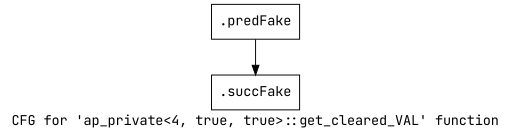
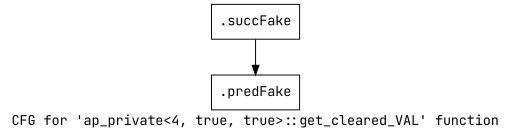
  digraph {
    label="CFG for 'ap_private\<4, true, true\>::get_cleared_VAL' function"
    fontname="JetBrains Mono"
    node [shape=record fontname="JetBrains Mono"]
    n1 [label="{.predFake}"]
    n2 [filename="/media/miguel/NewVolume/Linux/Xilinx/Vitis_HLS/2020.2/include/etc/ap_private.h" label="{.succFake}" linenumber=1456]
-   n1 -> n2 [execusionnum=0 filename="/media/miguel/NewVolume/Linux/Xilinx/Vitis_HLS/2020.2/include/etc/ap_private.h" fontname="JetBrains Mono"]
+   n2 -> n1 [execusionnum=0 filename="/media/miguel/NewVolume/Linux/Xilinx/Vitis_HLS/2020.2/include/etc/ap_private.h" fontname="JetBrains Mono"]
  }
